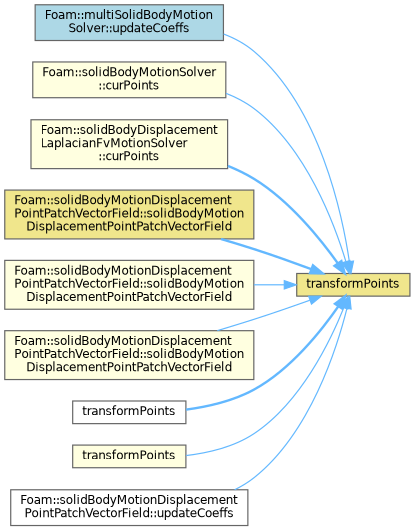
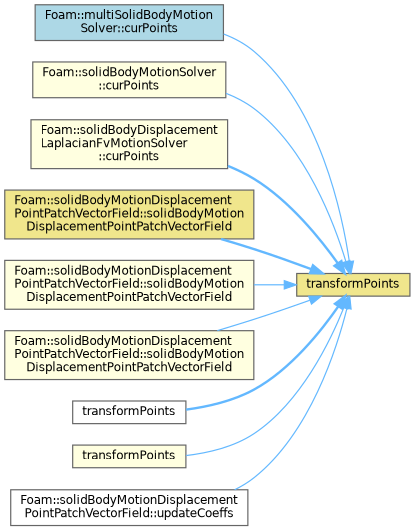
  digraph {
    rankdir=RL
    node [color=grey40 fillcolor=lightyellow fontname=Helvetica fontsize=10 shape=box style=filled]
    edge [color=steelblue1 dir=back fontname=Helvetica fontsize=10 labelfontname=Helvetica labelfontsize=10 style=solid]
    n1 [color=gray40 fillcolor=khaki fontcolor=black height=0.2 label=transformPoints width=0.4]
-   n2 [fillcolor=lightblue height=0.2 label="Foam::multiSolidBodyMotion\lSolver::updateCoeffs" width=0.4]
+   n2 [fillcolor=lightblue height=0.2 label="Foam::multiSolidBodyMotion\lSolver::curPoints" width=0.4]
    n3 [height=0.2 label="Foam::solidBodyMotionSolver\l::curPoints" width=0.4]
    n4 [height=0.2 label="Foam::solidBodyDisplacement\lLaplacianFvMotionSolver\l::curPoints" width=0.4]
    n5 [fillcolor=khaki height=0.2 label="Foam::solidBodyMotionDisplacement\lPointPatchVectorField::solidBodyMotion\lDisplacementPointPatchVectorField" width=0.4]
    n6 [height=0.2 label="Foam::solidBodyMotionDisplacement\lPointPatchVectorField::solidBodyMotion\lDisplacementPointPatchVectorField" width=0.4]
    n7 [height=0.2 label="Foam::solidBodyMotionDisplacement\lPointPatchVectorField::solidBodyMotion\lDisplacementPointPatchVectorField" width=0.4]
    n8 [fillcolor=white height=0.2 label=transformPoints width=0.4]
    n9 [height=0.2 label=transformPoints width=0.4]
    n10 [fillcolor=white height=0.2 label="Foam::solidBodyMotionDisplacement\lPointPatchVectorField::updateCoeffs" width=0.4]
    n1 -> n2
    n1 -> n3
    n1 -> n4 [style=bold]
    n1 -> n5 [style=bold]
    n1 -> n6
    n1 -> n7
    n1 -> n8 [style=bold]
    n1 -> n9
    n1 -> n10
  }
